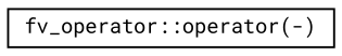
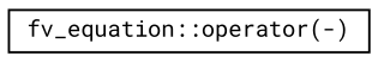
  digraph {
    rankdir=TB
    fontname="Roboto Mono"
-   n1 [color=black fillcolor=white fontname="Roboto Mono" fontsize=10 height=0.2 label="fv_operator::operator(-)" shape=record style=filled width=0.4]
+   n1 [color=black fillcolor=white fontname="Roboto Mono" fontsize=10 height=0.2 label="fv_equation::operator(-)" shape=record style=filled width=0.4]
  }
